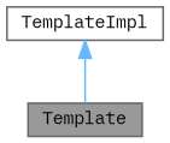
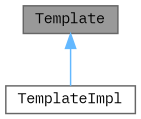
  digraph {
    fontname="IBM Plex Mono"
    node [color=gray40 fontname="IBM Plex Mono" fontsize=10 shape=box style=filled]
    n1 [fillcolor=grey60 fontcolor=black height=0.2 label=Template width=0.4]
    n2 [fillcolor=white height=0.2 label=TemplateImpl width=0.4]
-   n2 -> n1 [color=steelblue1 dir=back fontname="IBM Plex Mono" fontsize=10 labelfontname=Helvetica labelfontsize=10 style=solid]
+   n1 -> n2 [color=steelblue1 dir=back fontname="IBM Plex Mono" fontsize=10 labelfontname=Helvetica labelfontsize=10 style=solid]
  }
